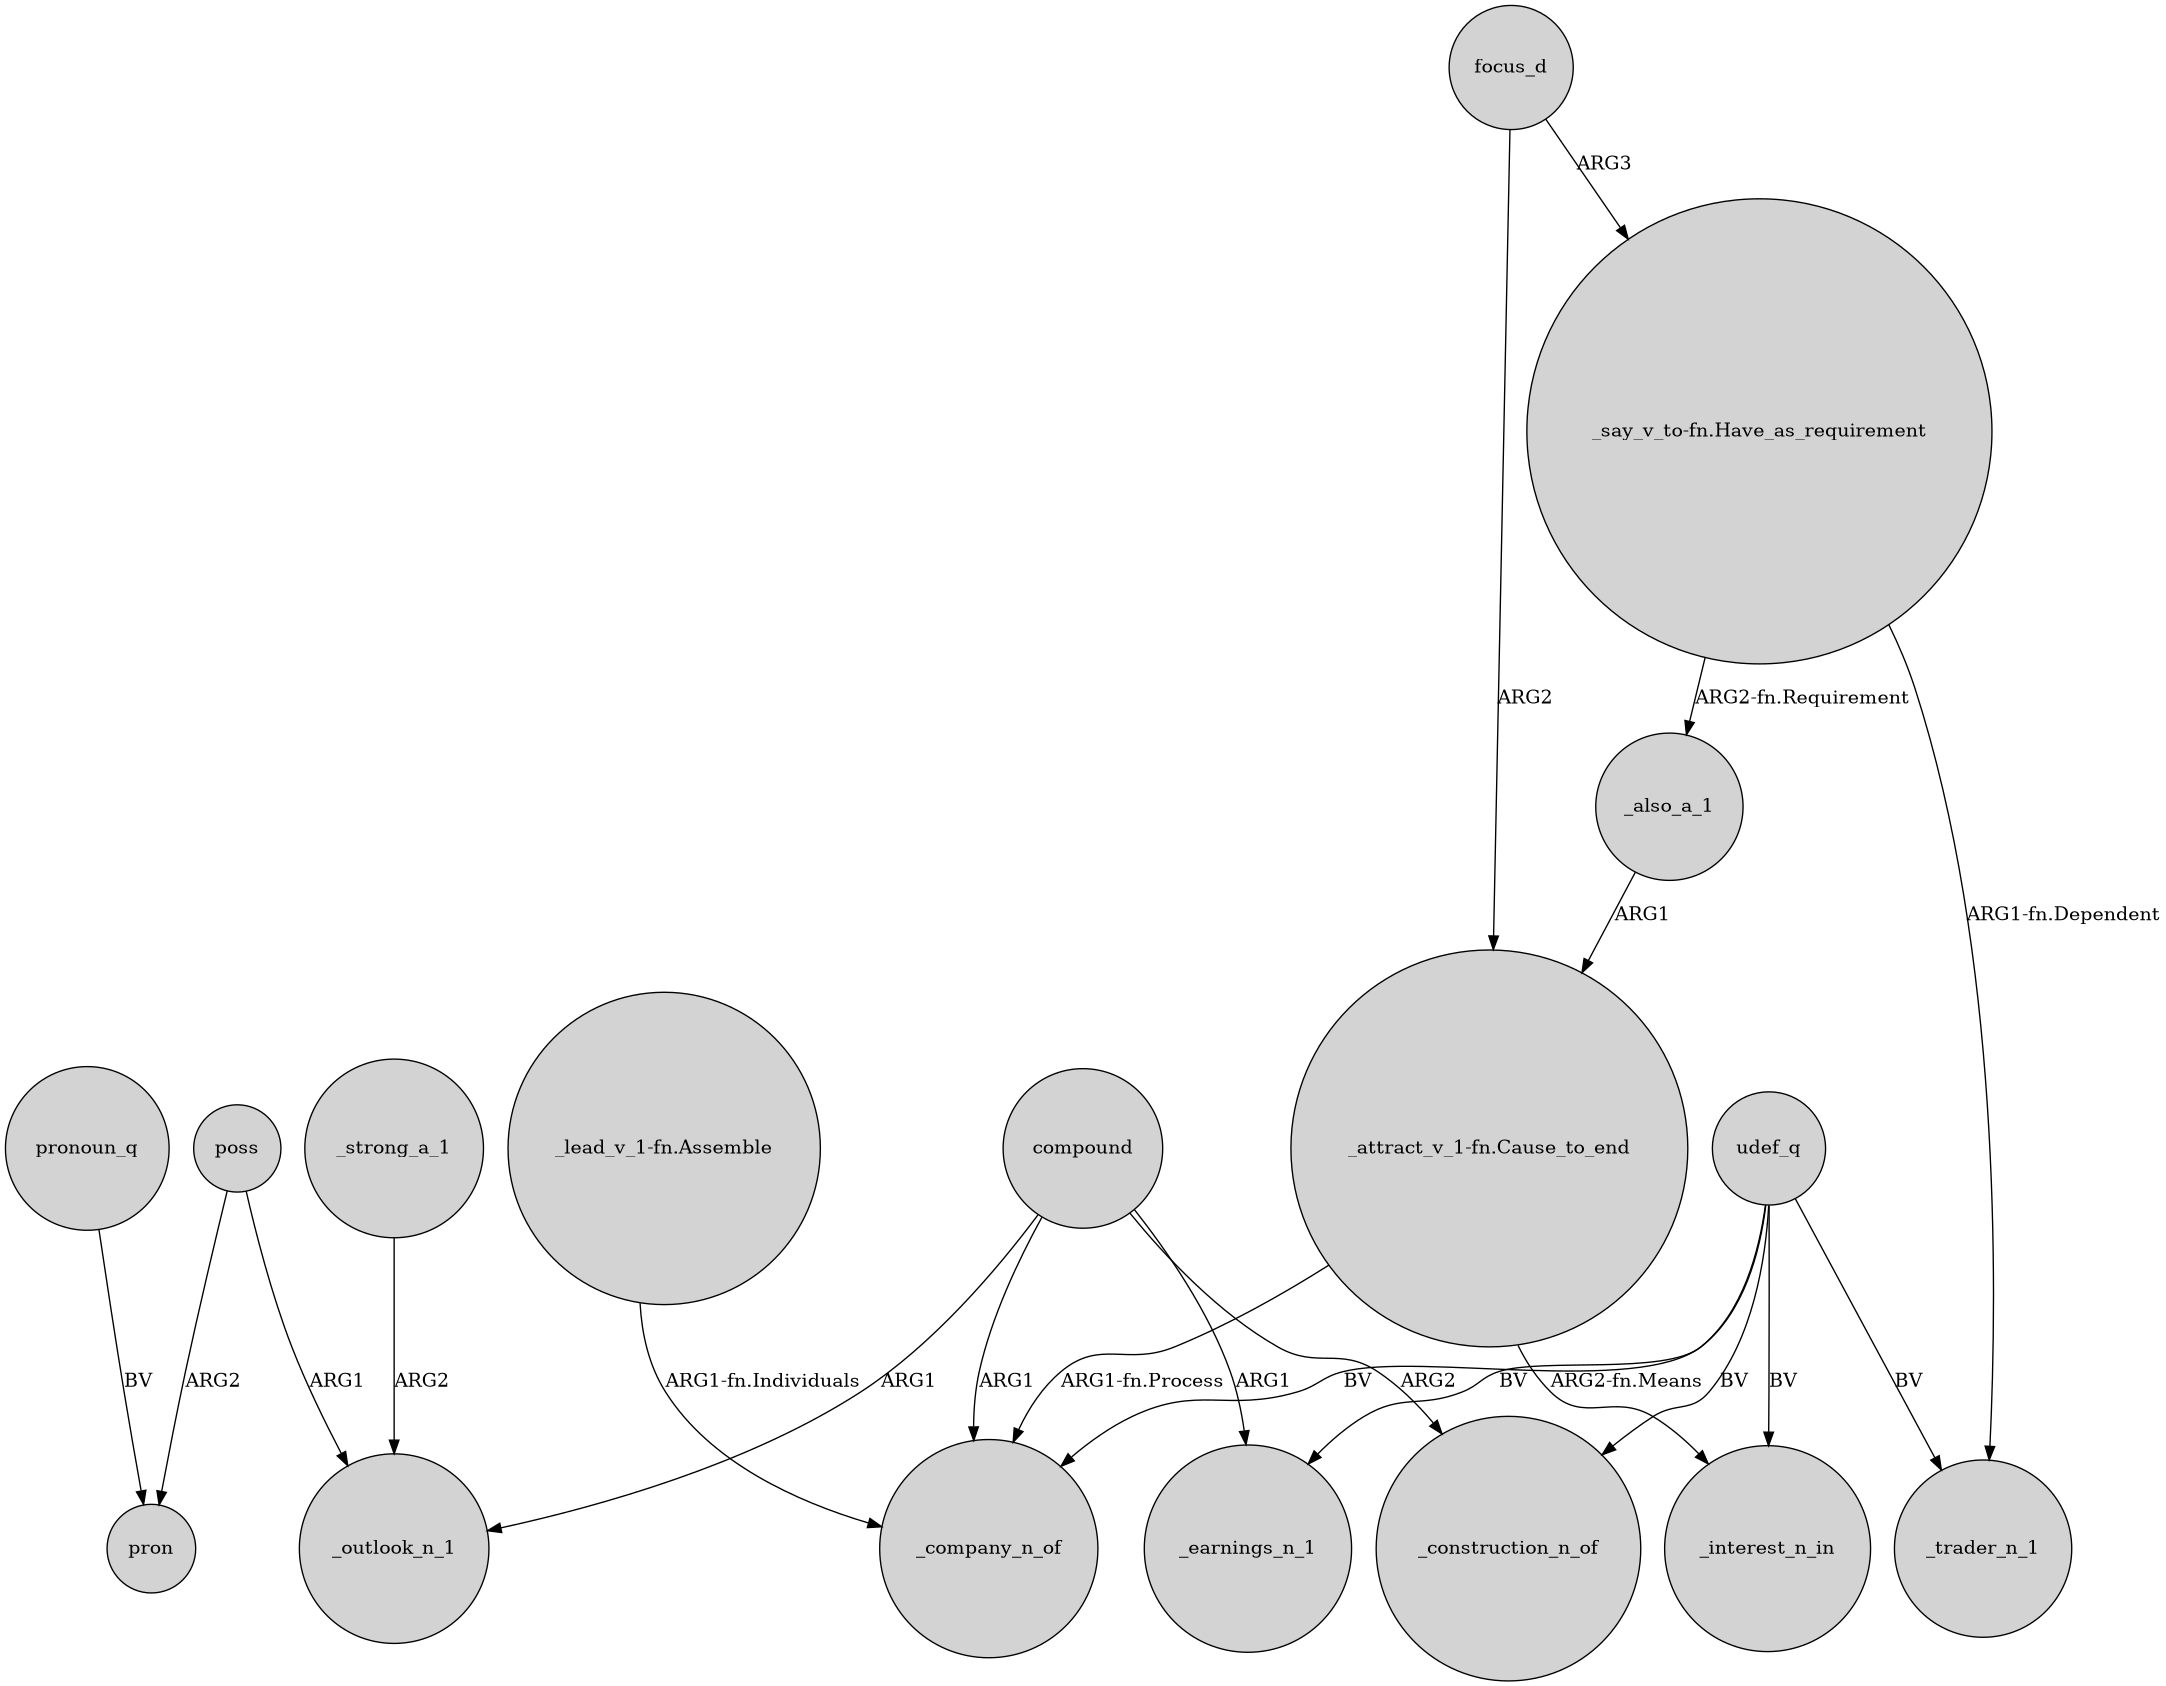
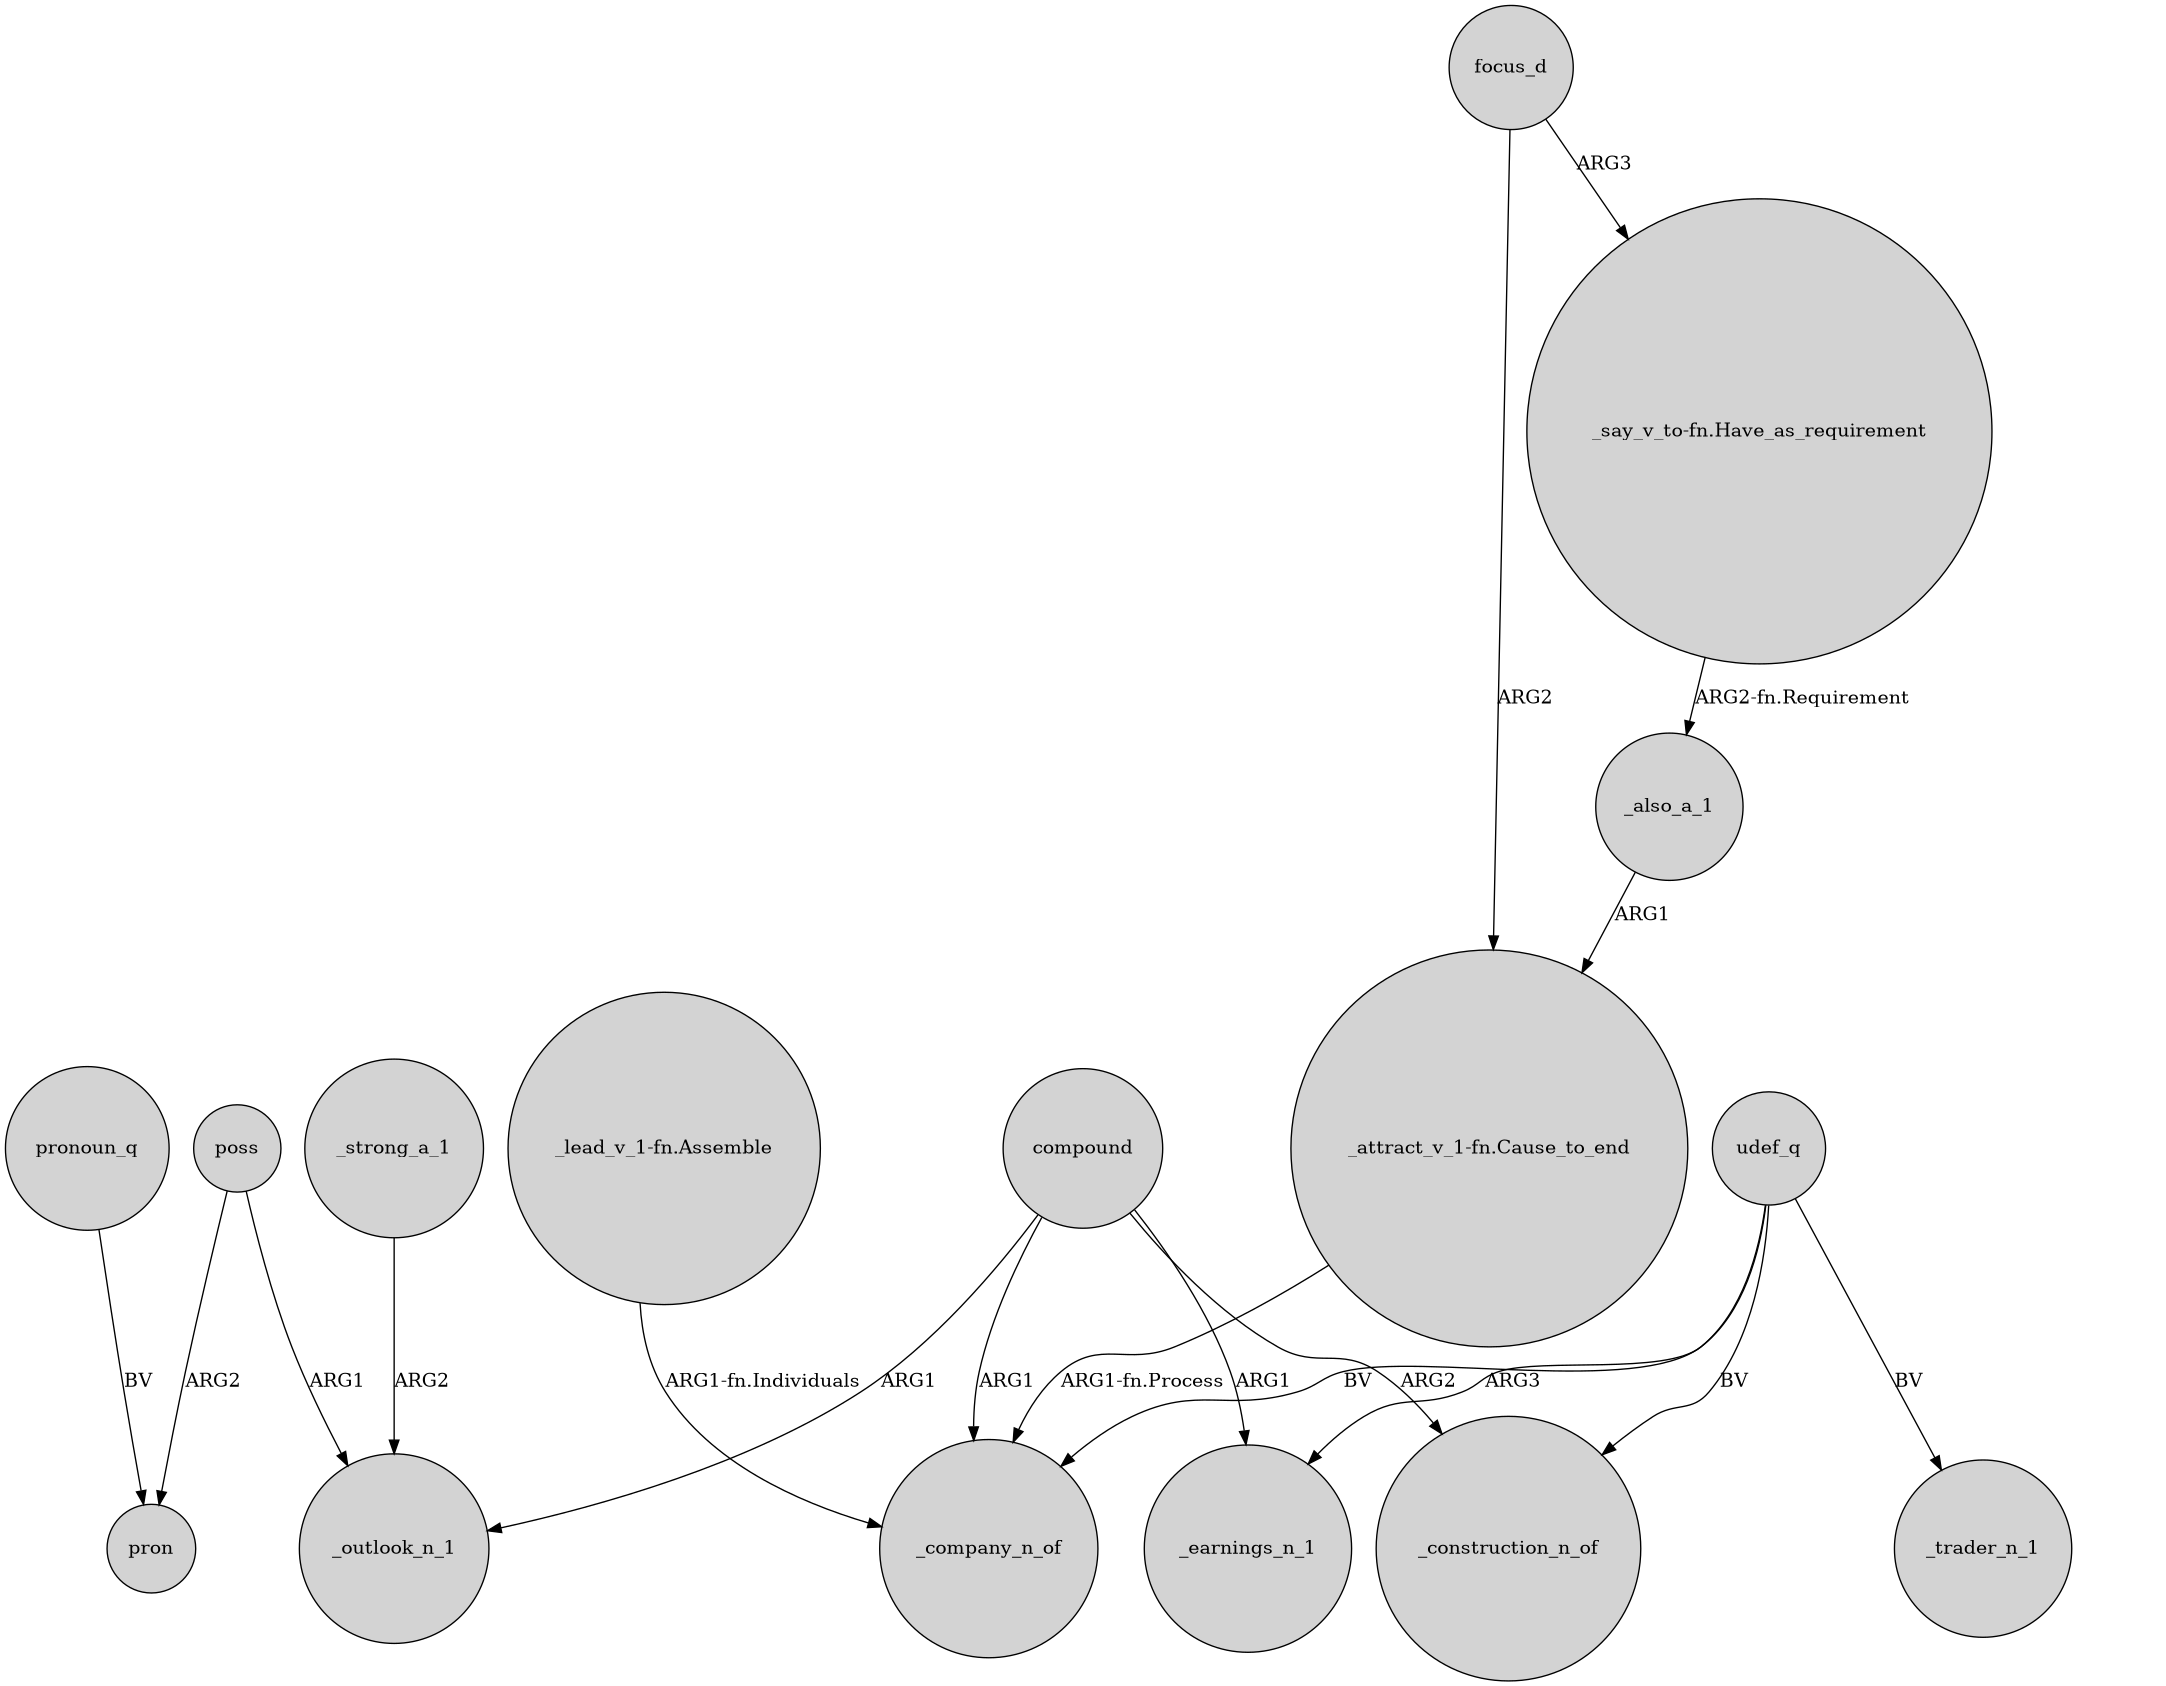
  digraph {
    node [shape=circle style=filled]
    focus_d
    "_attract_v_1-fn.Cause_to_end"
    "_say_v_to-fn.Have_as_requirement"
    _company_n_of
-   _interest_n_in
    _trader_n_1
    _also_a_1
    compound
    _outlook_n_1
    _earnings_n_1
    _construction_n_of
    pronoun_q
    pron
    poss
    udef_q
    _strong_a_1
    "_lead_v_1-fn.Assemble"
    focus_d -> "_attract_v_1-fn.Cause_to_end" [label=ARG2]
    focus_d -> "_say_v_to-fn.Have_as_requirement" [label=ARG3]
    "_attract_v_1-fn.Cause_to_end" -> _company_n_of [label="ARG1-fn.Process"]
-   "_attract_v_1-fn.Cause_to_end" -> _interest_n_in [label="ARG2-fn.Means"]
-   "_say_v_to-fn.Have_as_requirement" -> _trader_n_1 [label="ARG1-fn.Dependent"]
    "_say_v_to-fn.Have_as_requirement" -> _also_a_1 [label="ARG2-fn.Requirement"]
    _also_a_1 -> "_attract_v_1-fn.Cause_to_end" [label=ARG1]
    compound -> _company_n_of [label=ARG1]
    compound -> _outlook_n_1 [label=ARG1]
    compound -> _earnings_n_1 [label=ARG1]
    compound -> _construction_n_of [label=ARG2]
    pronoun_q -> pron [label=BV]
    poss -> _outlook_n_1 [label=ARG1]
    poss -> pron [label=ARG2]
    udef_q -> _company_n_of [label=BV]
-   udef_q -> _interest_n_in [label=BV]
    udef_q -> _trader_n_1 [label=BV]
-   udef_q -> _earnings_n_1 [label=BV]
+   udef_q -> _earnings_n_1 [label=ARG3]
    udef_q -> _construction_n_of [label=BV]
    _strong_a_1 -> _outlook_n_1 [label=ARG2]
    "_lead_v_1-fn.Assemble" -> _company_n_of [label="ARG1-fn.Individuals"]
  }
